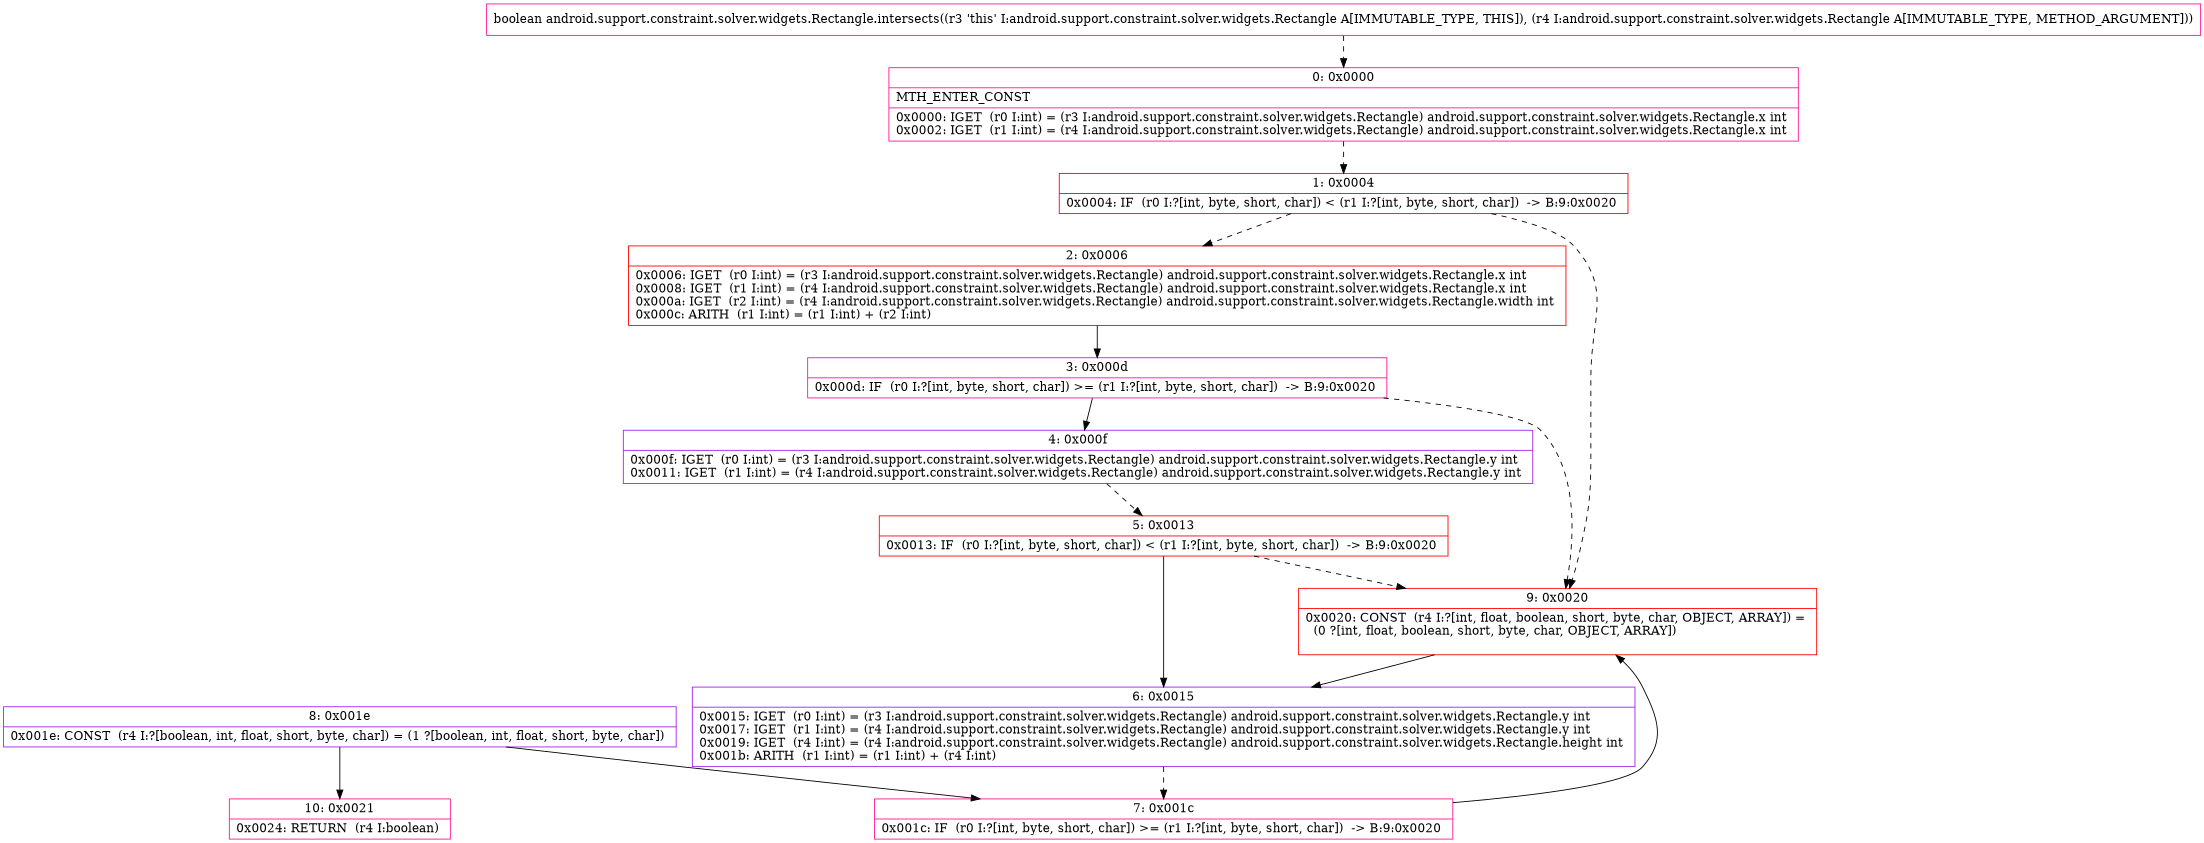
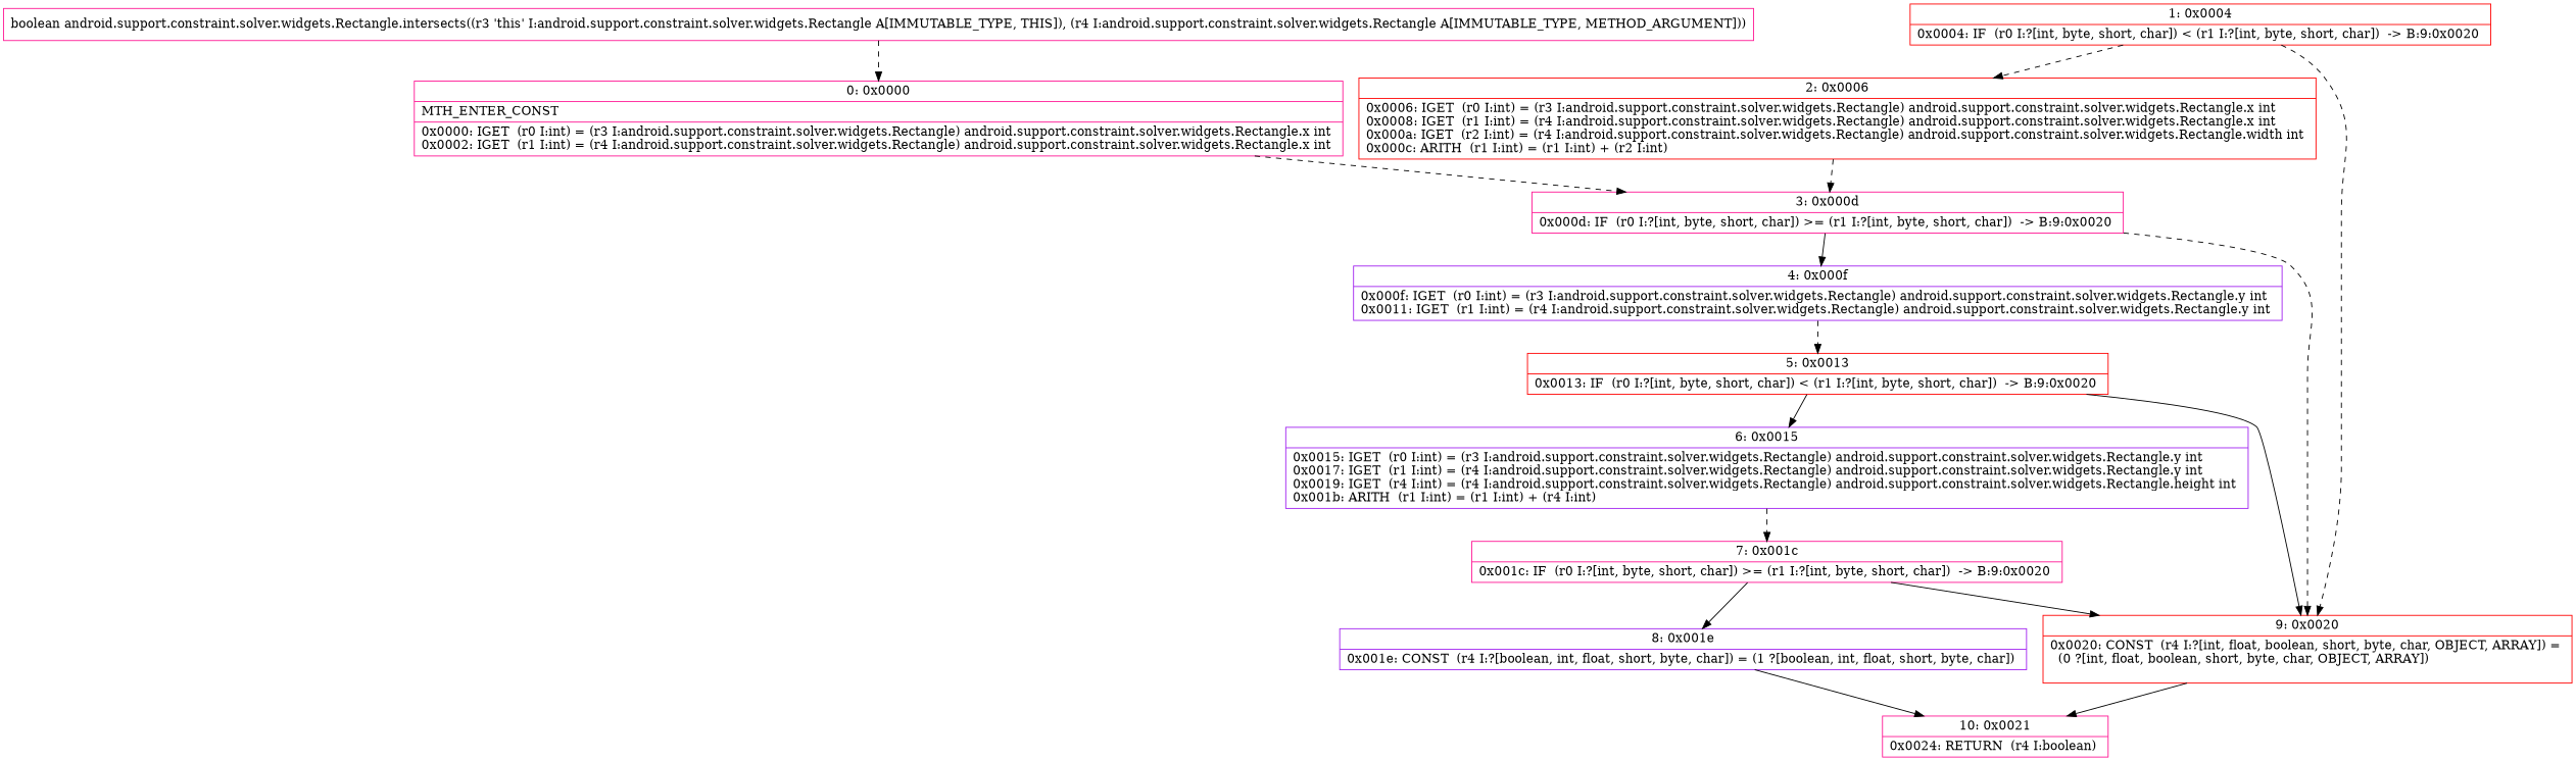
  digraph {
    node [color=deeppink shape=record]
    edge [style=solid]
    n1 [label="{0\:\ 0x0000|MTH_ENTER_CONST\l|0x0000: IGET  (r0 I:int) = (r3 I:android.support.constraint.solver.widgets.Rectangle) android.support.constraint.solver.widgets.Rectangle.x int \l0x0002: IGET  (r1 I:int) = (r4 I:android.support.constraint.solver.widgets.Rectangle) android.support.constraint.solver.widgets.Rectangle.x int \l}"]
    n2 [color=red label="{1\:\ 0x0004|0x0004: IF  (r0 I:?[int, byte, short, char]) \< (r1 I:?[int, byte, short, char])  \-\> B:9:0x0020 \l}"]
    n3 [color=red label="{2\:\ 0x0006|0x0006: IGET  (r0 I:int) = (r3 I:android.support.constraint.solver.widgets.Rectangle) android.support.constraint.solver.widgets.Rectangle.x int \l0x0008: IGET  (r1 I:int) = (r4 I:android.support.constraint.solver.widgets.Rectangle) android.support.constraint.solver.widgets.Rectangle.x int \l0x000a: IGET  (r2 I:int) = (r4 I:android.support.constraint.solver.widgets.Rectangle) android.support.constraint.solver.widgets.Rectangle.width int \l0x000c: ARITH  (r1 I:int) = (r1 I:int) + (r2 I:int) \l}"]
    n4 [color=red label="{9\:\ 0x0020|0x0020: CONST  (r4 I:?[int, float, boolean, short, byte, char, OBJECT, ARRAY]) = \l  (0 ?[int, float, boolean, short, byte, char, OBJECT, ARRAY])\l \l}"]
    n5 [label="{3\:\ 0x000d|0x000d: IF  (r0 I:?[int, byte, short, char]) \>= (r1 I:?[int, byte, short, char])  \-\> B:9:0x0020 \l}"]
    n6 [label="{10\:\ 0x0021|0x0024: RETURN  (r4 I:boolean) \l}"]
    n7 [color=purple label="{4\:\ 0x000f|0x000f: IGET  (r0 I:int) = (r3 I:android.support.constraint.solver.widgets.Rectangle) android.support.constraint.solver.widgets.Rectangle.y int \l0x0011: IGET  (r1 I:int) = (r4 I:android.support.constraint.solver.widgets.Rectangle) android.support.constraint.solver.widgets.Rectangle.y int \l}"]
    n8 [color=red label="{5\:\ 0x0013|0x0013: IF  (r0 I:?[int, byte, short, char]) \< (r1 I:?[int, byte, short, char])  \-\> B:9:0x0020 \l}"]
    n9 [color=purple label="{6\:\ 0x0015|0x0015: IGET  (r0 I:int) = (r3 I:android.support.constraint.solver.widgets.Rectangle) android.support.constraint.solver.widgets.Rectangle.y int \l0x0017: IGET  (r1 I:int) = (r4 I:android.support.constraint.solver.widgets.Rectangle) android.support.constraint.solver.widgets.Rectangle.y int \l0x0019: IGET  (r4 I:int) = (r4 I:android.support.constraint.solver.widgets.Rectangle) android.support.constraint.solver.widgets.Rectangle.height int \l0x001b: ARITH  (r1 I:int) = (r1 I:int) + (r4 I:int) \l}"]
    n10 [label="{7\:\ 0x001c|0x001c: IF  (r0 I:?[int, byte, short, char]) \>= (r1 I:?[int, byte, short, char])  \-\> B:9:0x0020 \l}"]
    n11 [color=purple label="{8\:\ 0x001e|0x001e: CONST  (r4 I:?[boolean, int, float, short, byte, char]) = (1 ?[boolean, int, float, short, byte, char]) \l}"]
    n12 [label="{boolean android.support.constraint.solver.widgets.Rectangle.intersects((r3 'this' I:android.support.constraint.solver.widgets.Rectangle A[IMMUTABLE_TYPE, THIS]), (r4 I:android.support.constraint.solver.widgets.Rectangle A[IMMUTABLE_TYPE, METHOD_ARGUMENT])) }"]
-   n1 -> n2 [style=dashed]
+   n1 -> n5 [style=dashed]
    n2 -> n3 [style=dashed]
    n2 -> n4 [style=dashed]
-   n3 -> n5
-   n4 -> n9
+   n3 -> n5 [style=dashed]
+   n4 -> n6
    n5 -> n4 [style=dashed]
    n5 -> n7
    n7 -> n8 [style=dashed]
-   n8 -> n4 [style=dashed]
+   n8 -> n4
    n8 -> n9
    n9 -> n10 [style=dashed]
    n10 -> n4
-   n11 -> n10
+   n10 -> n11
    n11 -> n6
    n12 -> n1 [style=dashed]
  }
